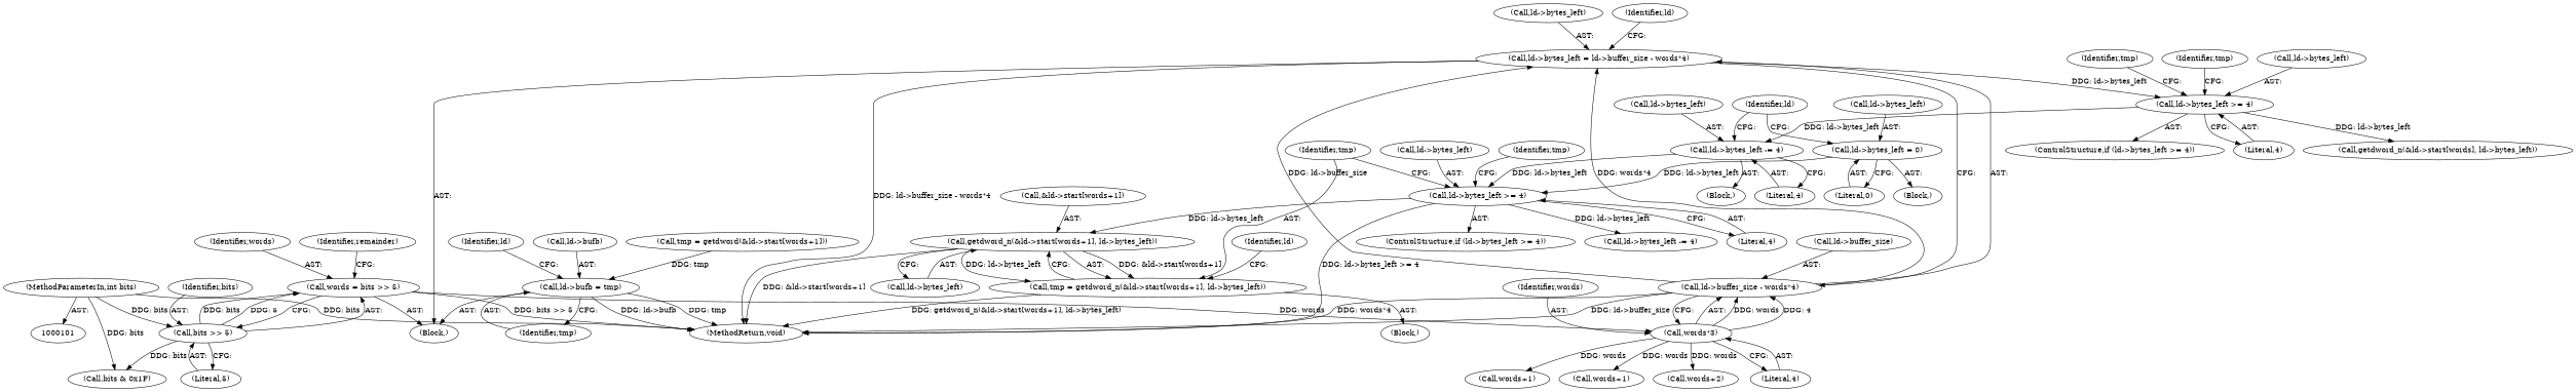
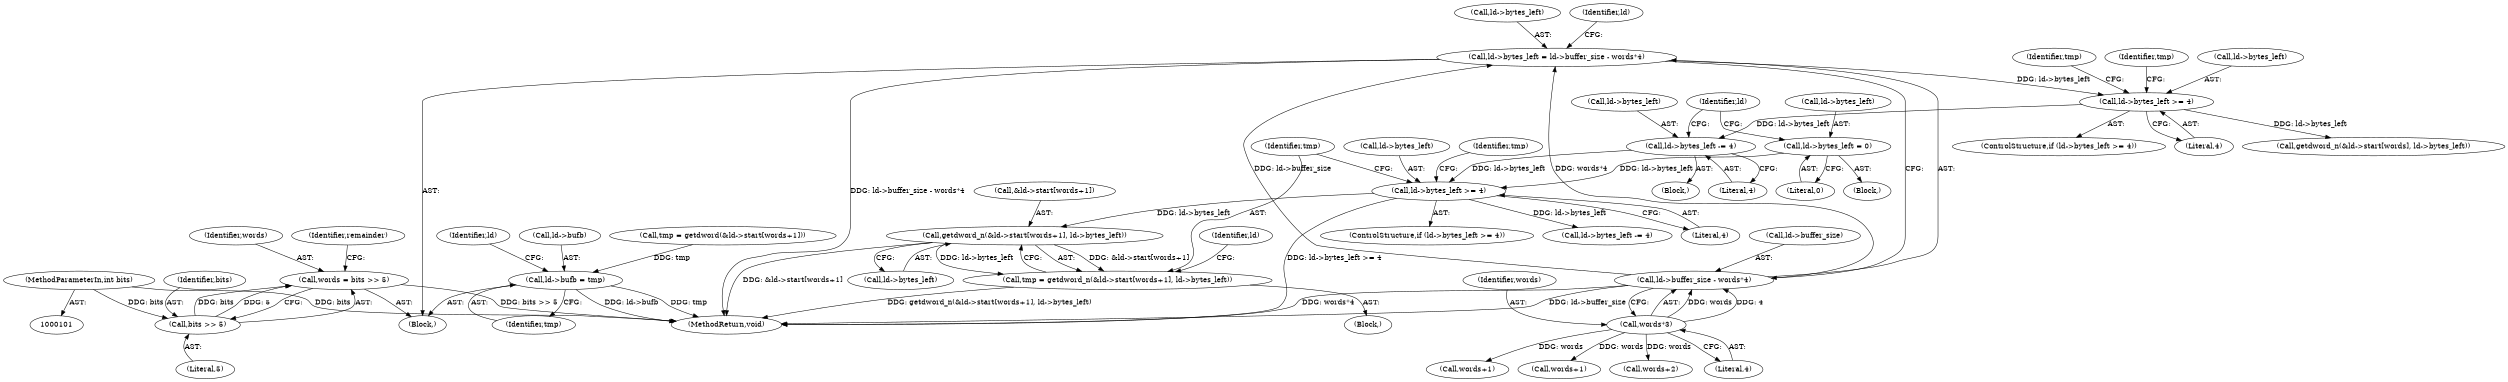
  digraph {
    n1 [label="(Call,getdword_n(&ld->start[words+1], ld->bytes_left))"]
    n2 [label="(Call,tmp = getdword_n(&ld->start[words+1], ld->bytes_left))"]
    n3 [label="(Call,ld->bytes_left)"]
    n4 [label="(MethodReturn,void)"]
    n5 [label="(Block,)"]
    n6 [label="(Call,ld->bytes_left >= 4)"]
    n7 [label="(Call,ld->bytes_left -= 4)"]
    n8 [label="(Literal,4)"]
    n9 [label="(ControlStructure,if (ld->bytes_left >= 4))"]
    n10 [label="(Call,ld->bytes_left -= 4)"]
    n11 [label="(Literal,4)"]
    n12 [label="(Block,)"]
    n13 [label="(Call,ld->bytes_left >= 4)"]
    n14 [label="(ControlStructure,if (ld->bytes_left >= 4))"]
    n15 [label="(Literal,4)"]
    n16 [label="(Call,getdword_n(&ld->start[words], ld->bytes_left))"]
    n17 [label="(Call,ld->bytes_left = ld->buffer_size - words*4)"]
    n18 [label="(Call,ld->buffer_size - words*4)"]
    n19 [label="(Block,)"]
    n20 [label="(Call,words*3)"]
    n21 [label="(Call,words+1)"]
    n22 [label="(Literal,4)"]
    n23 [label="(Call,words+2)"]
    n24 [label="(Call,words+1)"]
    n25 [label="(Call,words = bits >> 5)"]
    n26 [label="(Call,bits >> 5)"]
-   n27 [label="(Call,bits & 0x1F)"]
    n28 [label="(Literal,5)"]
    n29 [label="(MethodParameterIn,int bits)"]
    1000101
    n31 [label="(Call,ld->bytes_left = 0)"]
    n32 [label="(Block,)"]
    n33 [label="(Literal,0)"]
    n34 [label="(Call,ld->bufb = tmp)"]
    n35 [label="(Identifier,tmp)"]
    n36 [label="(Identifier,tmp)"]
    n37 [label="(Identifier,ld)"]
    n38 [label="(Call,ld->bytes_left)"]
    n39 [label="(Call,ld->bytes_left)"]
    n40 [label="(Identifier,tmp)"]
    n41 [label="(Call,&ld->start[words+1])"]
    n42 [label="(Call,ld->bufb)"]
    n43 [label="(Call,ld->bytes_left)"]
    n44 [label="(Identifier,words)"]
    n45 [label="(Call,ld->bytes_left)"]
    n46 [label="(Identifier,tmp)"]
    n47 [label="(Identifier,remainder)"]
    n48 [label="(Call,tmp = getdword(&ld->start[words+1]))"]
    n49 [label="(Call,ld->bytes_left)"]
    n50 [label="(Identifier,bits)"]
    n51 [label="(Identifier,ld)"]
    n52 [label="(Identifier,tmp)"]
    n53 [label="(Call,ld->buffer_size)"]
    n54 [label="(Identifier,ld)"]
    n55 [label="(Identifier,words)"]
    n56 [label="(Identifier,ld)"]
    n1 -> n2 [label="AST: "]
    n1 -> n2 [label="DDG: &ld->start[words+1]"]
    n1 -> n2 [label="DDG: ld->bytes_left"]
    n1 -> n3 [label="CFG: "]
    n1 -> n4 [label="DDG: &ld->start[words+1]"]
    n2 -> n1 [label="CFG: "]
    n2 -> n4 [label="DDG: getdword_n(&ld->start[words+1], ld->bytes_left)"]
    n2 -> n5 [label="AST: "]
    n3 -> n1 [label="AST: "]
    n6 -> n1 [label="DDG: ld->bytes_left"]
    n6 -> n4 [label="DDG: ld->bytes_left >= 4"]
    n6 -> n7 [label="DDG: ld->bytes_left"]
    n6 -> n8 [label="CFG: "]
    n6 -> n9 [label="AST: "]
    n8 -> n6 [label="AST: "]
    n10 -> n6 [label="DDG: ld->bytes_left"]
    n10 -> n11 [label="CFG: "]
    n10 -> n12 [label="AST: "]
    n11 -> n10 [label="AST: "]
    n13 -> n10 [label="DDG: ld->bytes_left"]
    n13 -> n14 [label="AST: "]
    n13 -> n15 [label="CFG: "]
    n13 -> n16 [label="DDG: ld->bytes_left"]
    n15 -> n13 [label="AST: "]
    n17 -> n4 [label="DDG: ld->buffer_size - words*4"]
    n17 -> n13 [label="DDG: ld->bytes_left"]
    n17 -> n18 [label="CFG: "]
    n17 -> n19 [label="AST: "]
    n18 -> n4 [label="DDG: words*4"]
    n18 -> n4 [label="DDG: ld->buffer_size"]
    n18 -> n17 [label="AST: "]
    n18 -> n17 [label="DDG: ld->buffer_size"]
    n18 -> n17 [label="DDG: words*4"]
    n18 -> n20 [label="CFG: "]
    n20 -> n18 [label="AST: "]
    n20 -> n18 [label="DDG: words"]
    n20 -> n18 [label="DDG: 4"]
    n20 -> n21 [label="DDG: words"]
    n20 -> n22 [label="CFG: "]
    n20 -> n23 [label="DDG: words"]
    n20 -> n24 [label="DDG: words"]
    n22 -> n20 [label="AST: "]
    n25 -> n4 [label="DDG: bits >> 5"]
    n25 -> n19 [label="AST: "]
-   n25 -> n20 [label="DDG: words"]
    n25 -> n26 [label="CFG: "]
    n26 -> n25 [label="AST: "]
    n26 -> n25 [label="DDG: bits"]
    n26 -> n25 [label="DDG: 5"]
-   n26 -> n27 [label="DDG: bits"]
-   n26 -> n28 [label="CFG: "]
    n28 -> n26 [label="AST: "]
    n29 -> n4 [label="DDG: bits"]
    n29 -> n26 [label="DDG: bits"]
-   n29 -> n27 [label="DDG: bits"]
    n29 -> 1000101 [label="AST: "]
    n31 -> n6 [label="DDG: ld->bytes_left"]
    n31 -> n32 [label="AST: "]
    n31 -> n33 [label="CFG: "]
    n33 -> n31 [label="AST: "]
    n34 -> n4 [label="DDG: ld->bufb"]
    n34 -> n4 [label="DDG: tmp"]
    n34 -> n19 [label="AST: "]
    n34 -> n35 [label="CFG: "]
    n35 -> n34 [label="AST: "]
    n36 -> n13 [label="CFG: "]
    n37 -> n10 [label="CFG: "]
    n37 -> n31 [label="CFG: "]
    n38 -> n6 [label="AST: "]
    n39 -> n10 [label="AST: "]
    n40 -> n13 [label="CFG: "]
    n41 -> n1 [label="AST: "]
    n42 -> n34 [label="AST: "]
    n43 -> n31 [label="AST: "]
    n44 -> n20 [label="AST: "]
    n45 -> n17 [label="AST: "]
    n46 -> n6 [label="CFG: "]
    n47 -> n25 [label="CFG: "]
    n48 -> n34 [label="DDG: tmp"]
    n49 -> n13 [label="AST: "]
    n50 -> n26 [label="AST: "]
    n51 -> n17 [label="CFG: "]
    n52 -> n2 [label="AST: "]
    n52 -> n6 [label="CFG: "]
    n53 -> n18 [label="AST: "]
    n54 -> n34 [label="CFG: "]
    n55 -> n25 [label="AST: "]
    n56 -> n2 [label="CFG: "]
  }
